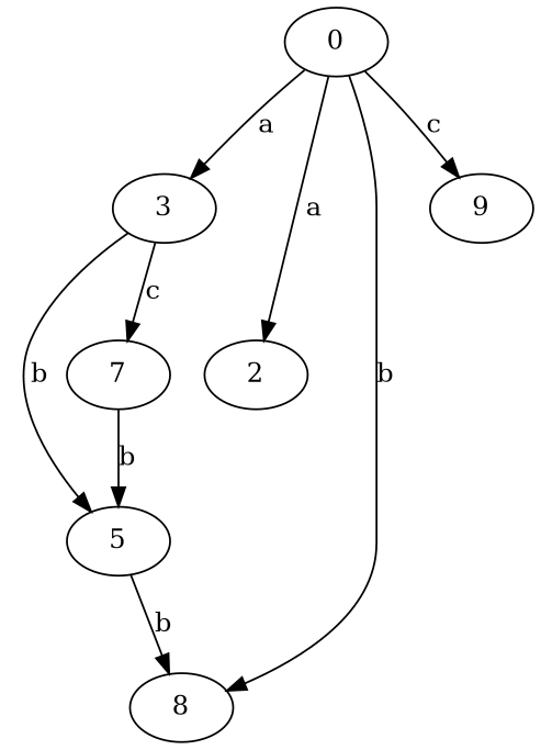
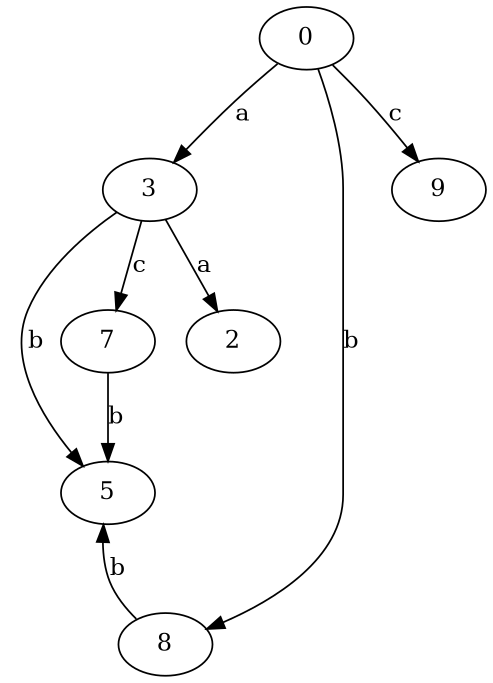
  strict digraph {
    n1 [label=3]
    2
    5
    7
    n5 [label=8]
    0
    n7 [label=9]
-   0 -> 2 [label=a]
+   n1 -> 2 [label=a]
    n1 -> 5 [label=b]
    n1 -> 7 [label=c]
    7 -> 5 [label=b]
-   5 -> n5 [label=b]
+   n5 -> 5 [label=b]
    0 -> n1 [label=a]
    0 -> n5 [label=b]
    0 -> n7 [label=c]
  }
